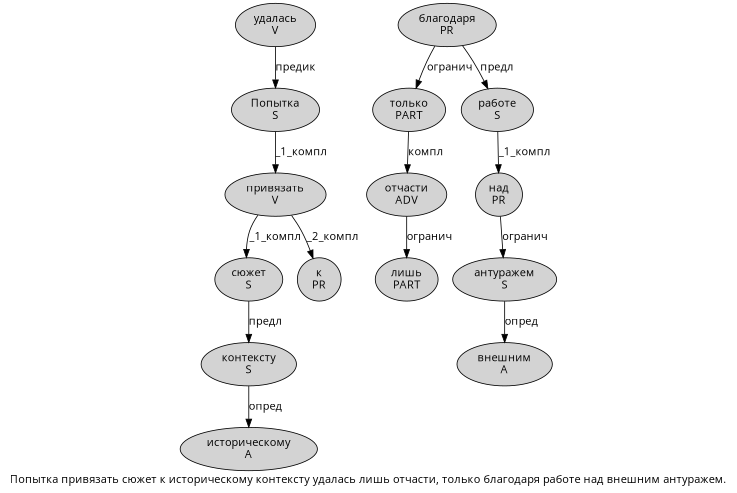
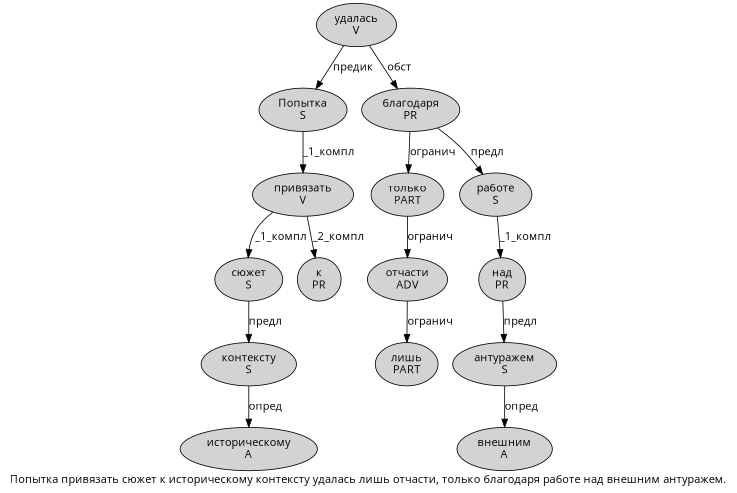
  digraph {
    fontname="Open Sans"
    label="Попытка привязать сюжет к историческому контексту удалась лишь отчасти, только благодаря работе над внешним антуражем."
    node [fillcolor=lightgray fontname="Open Sans" penwidth=1 shape=ellipse style=filled]
    edge [fontname="Open Sans"]
    n1 [label="Попытка\nS"]
    n2 [label="привязать\nV"]
    n3 [label="сюжет\nS"]
    n4 [label="к\nPR"]
    n5 [label="контексту\nS"]
    n6 [label="историческому\nA"]
    n7 [label="удалась\nV"]
    n8 [label="благодаря\nPR"]
    n9 [label="только\nPART"]
    n10 [label="работе\nS"]
    n11 [label="лишь\nPART"]
    n12 [label="отчасти\nADV"]
    n13 [label="над\nPR"]
    n14 [label="антуражем\nS"]
    n15 [label="внешним\nA"]
    n1 -> n2 [label="_1_компл"]
    n2 -> n3 [label="_1_компл"]
    n2 -> n4 [label="_2_компл"]
    n3 -> n5 [label="предл"]
    n5 -> n6 [label="опред"]
    n7 -> n1 [label="предик"]
+   n7 -> n8 [label="обст"]
    n8 -> n9 [label="огранич"]
    n8 -> n10 [label="предл"]
-   n9 -> n12 [label="компл"]
+   n9 -> n12 [label="огранич"]
    n10 -> n13 [label="_1_компл"]
    n12 -> n11 [label="огранич"]
-   n13 -> n14 [label="огранич"]
+   n13 -> n14 [label="предл"]
    n14 -> n15 [label="опред"]
  }
